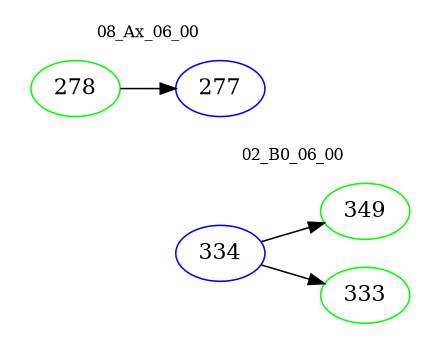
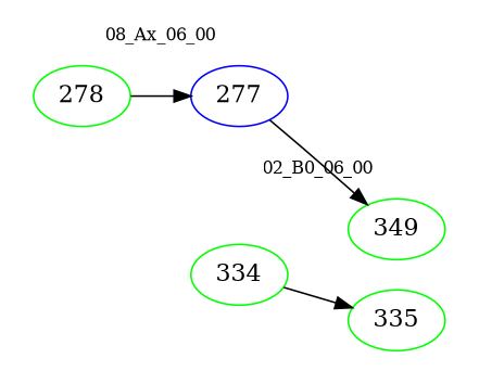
  digraph {
    rankdir=LR
    node [color=green]
    edge [color=black]
    n1 [label=278]
    n2 [color=blue label=277]
-   n3 [label=333]
-   n4 [color=blue label=334]
+   n3 [label=335]
+   n4 [label=334]
    n5 [label=349]
    subgraph cluster_1 {
      color=white
      fontsize=10
      label="08_Ax_06_00"
      n1
      n2
    }
    subgraph cluster_2 {
      color=white
      fontsize=10
      label="02_B0_06_00"
      n3
      n4
      n5
    }
    n1 -> n2
    n4 -> n3
-   n4 -> n5
+   n2 -> n5
  }
